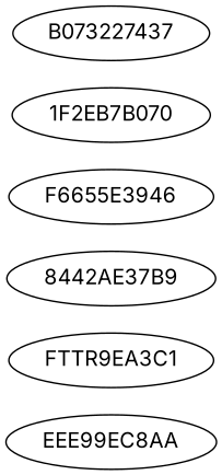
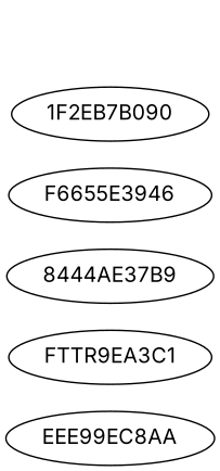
  strict graph {
    rankdir=LR
    fontname=Inter
    node [fontname=Inter]
    n1 [label=EEE99EC8AA]
    n2 [label=FTTR9EA3C1]
-   n3 [label="8442AE37B9"]
+   n3 [label="8444AE37B9"]
    n4 [label=F6655E3946]
-   n5 [label="1F2EB7B070"]
-   n6 [label=B073227437]
+   n5 [label="1F2EB7B090"]
  }
